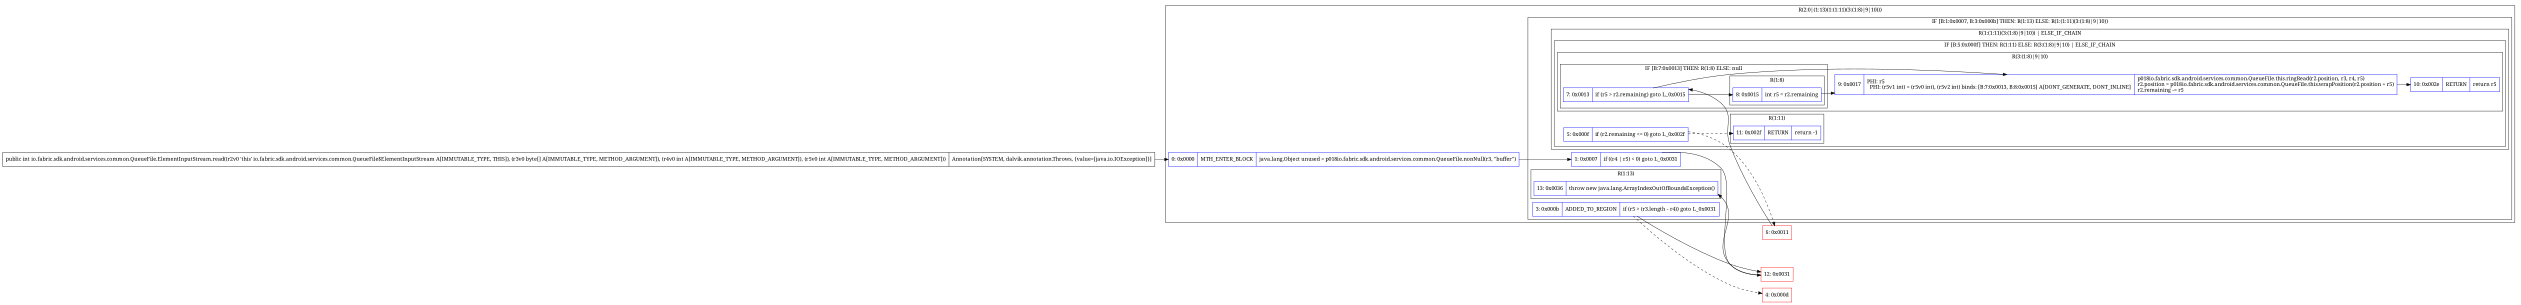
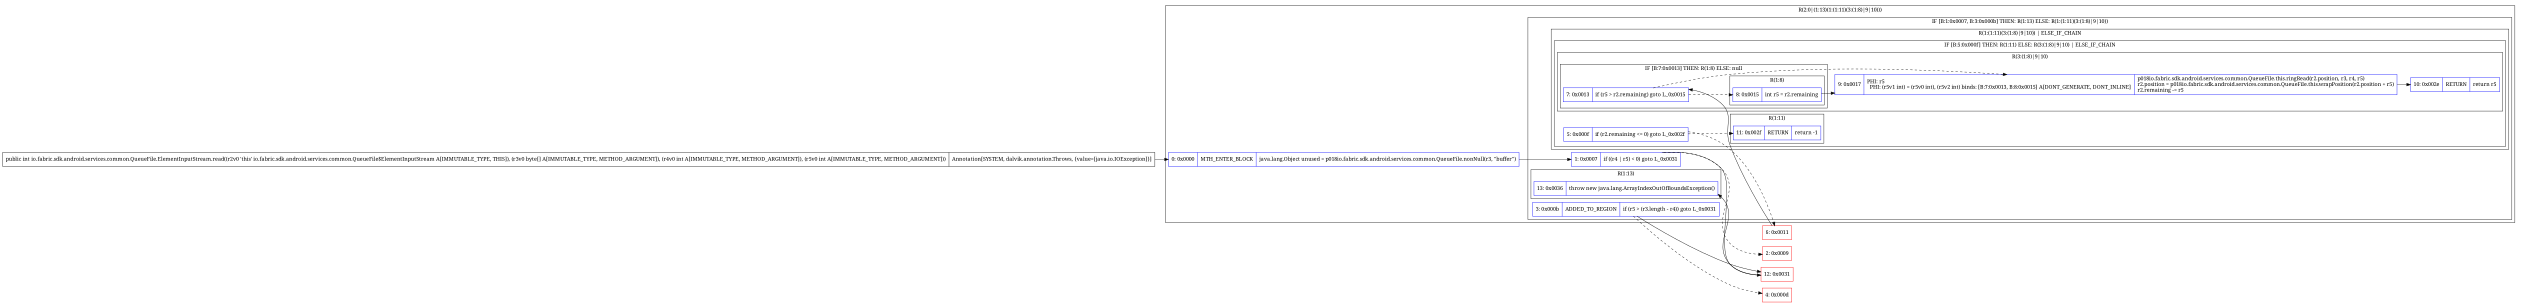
  digraph {
    fontname="Noto Serif"
    rankdir=LR
    node [color=blue fontname="Noto Serif" shape=record]
    edge [fontname="Noto Serif"]
    n1 [label="{13\:\ 0x0036|throw new java.lang.ArrayIndexOutOfBoundsException()\l}"]
    n2 [label="{11\:\ 0x002f|RETURN\l|return \-1\l}"]
    n3 [label="{8\:\ 0x0015|int r5 = r2.remaining\l}"]
    n4 [label="{7\:\ 0x0013|if (r5 \> r2.remaining) goto L_0x0015\l}"]
    n5 [label="{9\:\ 0x0017|PHI: r5 \l  PHI: (r5v1 int) = (r5v0 int), (r5v2 int) binds: [B:7:0x0013, B:8:0x0015] A[DONT_GENERATE, DONT_INLINE]\l|p018io.fabric.sdk.android.services.common.QueueFile.this.ringRead(r2.position, r3, r4, r5)\lr2.position = p018io.fabric.sdk.android.services.common.QueueFile.this.wrapPosition(r2.position + r5)\lr2.remaining \-= r5\l}"]
    n6 [label="{10\:\ 0x002e|RETURN\l|return r5\l}"]
    n7 [label="{5\:\ 0x000f|if (r2.remaining \<= 0) goto L_0x002f\l}"]
    n8 [label="{1\:\ 0x0007|if ((r4 \| r5) \< 0) goto L_0x0031\l}"]
    n9 [label="{3\:\ 0x000b|ADDED_TO_REGION\l|if (r5 \> (r3.length \- r4)) goto L_0x0031\l}"]
    n10 [label="{0\:\ 0x0000|MTH_ENTER_BLOCK\l|java.lang.Object unused = p018io.fabric.sdk.android.services.common.QueueFile.nonNull(r3, \"buffer\")\l}"]
    n11 [color=red label="{6\:\ 0x0011}"]
+   n12 [color=red label="{2\:\ 0x0009}"]
    n13 [color=red label="{12\:\ 0x0031}"]
    n14 [color=red label="{4\:\ 0x000d}"]
    n15 [label="{public int io.fabric.sdk.android.services.common.QueueFile.ElementInputStream.read((r2v0 'this' io.fabric.sdk.android.services.common.QueueFile$ElementInputStream A[IMMUTABLE_TYPE, THIS]), (r3v0 byte[] A[IMMUTABLE_TYPE, METHOD_ARGUMENT]), (r4v0 int A[IMMUTABLE_TYPE, METHOD_ARGUMENT]), (r5v0 int A[IMMUTABLE_TYPE, METHOD_ARGUMENT]))  | Annotation[SYSTEM, dalvik.annotation.Throws, \{value=[java.io.IOException]\}]\l}" color=""]
    subgraph cluster_1 {
      label="R(2:0|(1:13)(1:(1:11)(3:(1:8)|9|10)))"
      n10
      subgraph cluster_2 {
        label="IF [B:1:0x0007, B:3:0x000b] THEN: R(1:13) ELSE: R(1:(1:11)(3:(1:8)|9|10))"
        n8
        n9
        subgraph cluster_3 {
          label="R(1:13)"
          n1
        }
        subgraph cluster_4 {
          label="R(1:(1:11)(3:(1:8)|9|10)) | ELSE_IF_CHAIN\l"
          subgraph cluster_5 {
            label="IF [B:5:0x000f] THEN: R(1:11) ELSE: R(3:(1:8)|9|10) | ELSE_IF_CHAIN\l"
            n7
            subgraph cluster_6 {
              label="R(1:11)"
              n2
            }
            subgraph cluster_7 {
              label="R(3:(1:8)|9|10)"
              n5
              n6
              subgraph cluster_8 {
                label="IF [B:7:0x0013] THEN: R(1:8) ELSE: null"
                n4
                subgraph cluster_9 {
                  label="R(1:8)"
                  n3
                }
              }
            }
          }
        }
      }
    }
    n3 -> n5
-   n4 -> n3
-   n4 -> n5 [style=solid]
+   n4 -> n3 [style=dashed]
+   n4 -> n5 [style=dashed]
    n5 -> n6
    n7 -> n2 [style=dashed]
    n7 -> n11 [style=dashed]
+   n8 -> n12 [style=dashed]
    n8 -> n13
    n9 -> n13
    n9 -> n14 [style=dashed]
    n10 -> n8
    n11 -> n4
    n13 -> n1
    n15 -> n10
  }
